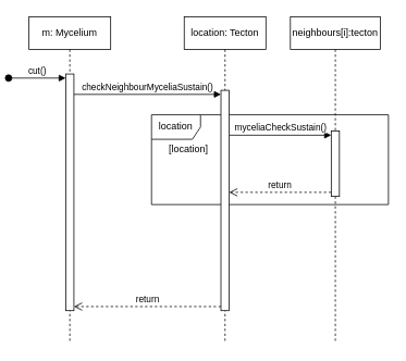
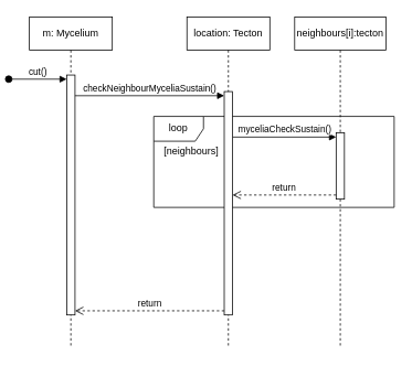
  <mxCell id="0" />
  <mxCell id="1" parent="0" />
  <mxCell id="2" value="m: Mycelium" style="shape=umlLifeline;perimeter=lifelinePerimeter;whiteSpace=wrap;html=1;container=1;dropTarget=0;collapsible=0;recursiveResize=0;outlineConnect=0;portConstraint=eastwest;newEdgeStyle={&quot;curved&quot;:0,&quot;rounded&quot;:0};" parent="1" vertex="1"><mxGeometry x="20" y="20" width="100" height="400" as="geometry" /></mxCell>
  <mxCell id="3" value="" style="html=1;points=[[0,0,0,0,5],[0,1,0,0,-5],[1,0,0,0,5],[1,1,0,0,-5]];perimeter=orthogonalPerimeter;outlineConnect=0;targetShapes=umlLifeline;portConstraint=eastwest;newEdgeStyle={&quot;curved&quot;:0,&quot;rounded&quot;:0};" parent="2" vertex="1"><mxGeometry x="45" y="70" width="10" height="290" as="geometry" /></mxCell>
  <mxCell id="4" value="cut()" style="html=1;verticalAlign=bottom;startArrow=oval;endArrow=block;startSize=8;curved=0;rounded=0;entryX=0;entryY=0;entryDx=0;entryDy=5;" parent="2" target="3" edge="1"><mxGeometry relative="1" as="geometry"><mxPoint x="-25" y="75" as="sourcePoint" /></mxGeometry></mxCell>
- <mxCell id="5" value="location" style="shape=umlFrame;whiteSpace=wrap;html=1;pointerEvents=0;" parent="1" vertex="1"><mxGeometry x="170" y="140" width="290" height="110" as="geometry" /></mxCell>
+ <mxCell id="5" value="loop" style="shape=umlFrame;whiteSpace=wrap;html=1;pointerEvents=0;" parent="1" vertex="1"><mxGeometry x="170" y="140" width="290" height="110" as="geometry" /></mxCell>
  <mxCell id="6" value="neighbours[i]:tecton" style="shape=umlLifeline;perimeter=lifelinePerimeter;whiteSpace=wrap;html=1;container=1;dropTarget=0;collapsible=0;recursiveResize=0;outlineConnect=0;portConstraint=eastwest;newEdgeStyle={&quot;curved&quot;:0,&quot;rounded&quot;:0};" parent="1" vertex="1"><mxGeometry x="340" y="20" width="110" height="400" as="geometry" /></mxCell>
  <mxCell id="7" value="" style="html=1;points=[[0,0,0,0,5],[0,1,0,0,-5],[1,0,0,0,5],[1,1,0,0,-5]];perimeter=orthogonalPerimeter;outlineConnect=0;targetShapes=umlLifeline;portConstraint=eastwest;newEdgeStyle={&quot;curved&quot;:0,&quot;rounded&quot;:0};" parent="6" vertex="1"><mxGeometry x="50" y="140" width="10" height="80" as="geometry" /></mxCell>
  <mxCell id="8" value="myceliaCheckSustain()" style="html=1;verticalAlign=bottom;endArrow=block;curved=0;rounded=0;entryX=0;entryY=0;entryDx=0;entryDy=5;" parent="1" source="11" target="7" edge="1"><mxGeometry x="0.008" relative="1" as="geometry"><mxPoint x="225" y="165" as="sourcePoint" /><mxPoint as="offset" /></mxGeometry></mxCell>
  <mxCell id="9" value="return" style="html=1;verticalAlign=bottom;endArrow=open;dashed=1;endSize=8;curved=0;rounded=0;exitX=0;exitY=1;exitDx=0;exitDy=-5;" parent="1" source="7" target="11" edge="1"><mxGeometry relative="1" as="geometry"><mxPoint x="225" y="235" as="targetPoint" /></mxGeometry></mxCell>
  <mxCell id="10" value="location: Tecton" style="shape=umlLifeline;perimeter=lifelinePerimeter;whiteSpace=wrap;html=1;container=1;dropTarget=0;collapsible=0;recursiveResize=0;outlineConnect=0;portConstraint=eastwest;newEdgeStyle={&quot;curved&quot;:0,&quot;rounded&quot;:0};" parent="1" vertex="1"><mxGeometry x="210" y="20" width="100" height="400" as="geometry" /></mxCell>
  <mxCell id="11" value="" style="html=1;points=[[0,0,0,0,5],[0,1,0,0,-5],[1,0,0,0,5],[1,1,0,0,-5]];perimeter=orthogonalPerimeter;outlineConnect=0;targetShapes=umlLifeline;portConstraint=eastwest;newEdgeStyle={&quot;curved&quot;:0,&quot;rounded&quot;:0};" parent="10" vertex="1"><mxGeometry x="45" y="90" width="10" height="270" as="geometry" /></mxCell>
  <mxCell id="12" value="checkNeighbourMyceliaSustain()" style="html=1;verticalAlign=bottom;endArrow=block;curved=0;rounded=0;entryX=0;entryY=0;entryDx=0;entryDy=5;" parent="1" source="3" target="11" edge="1"><mxGeometry relative="1" as="geometry"><mxPoint x="135" y="115" as="sourcePoint" /></mxGeometry></mxCell>
  <mxCell id="13" value="return" style="html=1;verticalAlign=bottom;endArrow=open;dashed=1;endSize=8;curved=0;rounded=0;exitX=0;exitY=1;exitDx=0;exitDy=-5;" parent="1" source="11" target="3" edge="1"><mxGeometry relative="1" as="geometry"><mxPoint x="135" y="185" as="targetPoint" /></mxGeometry></mxCell>
- <mxCell id="14" value="[location]" style="text;html=1;align=center;verticalAlign=middle;resizable=0;points=[];autosize=1;strokeColor=none;fillColor=none;" parent="1" vertex="1"><mxGeometry x="170" y="168" width="90" height="30" as="geometry" /></mxCell>
+ <mxCell id="14" value="[neighbours]" style="text;html=1;align=center;verticalAlign=middle;resizable=0;points=[];autosize=1;strokeColor=none;fillColor=none;" parent="1" vertex="1"><mxGeometry x="170" y="168" width="90" height="30" as="geometry" /></mxCell>
